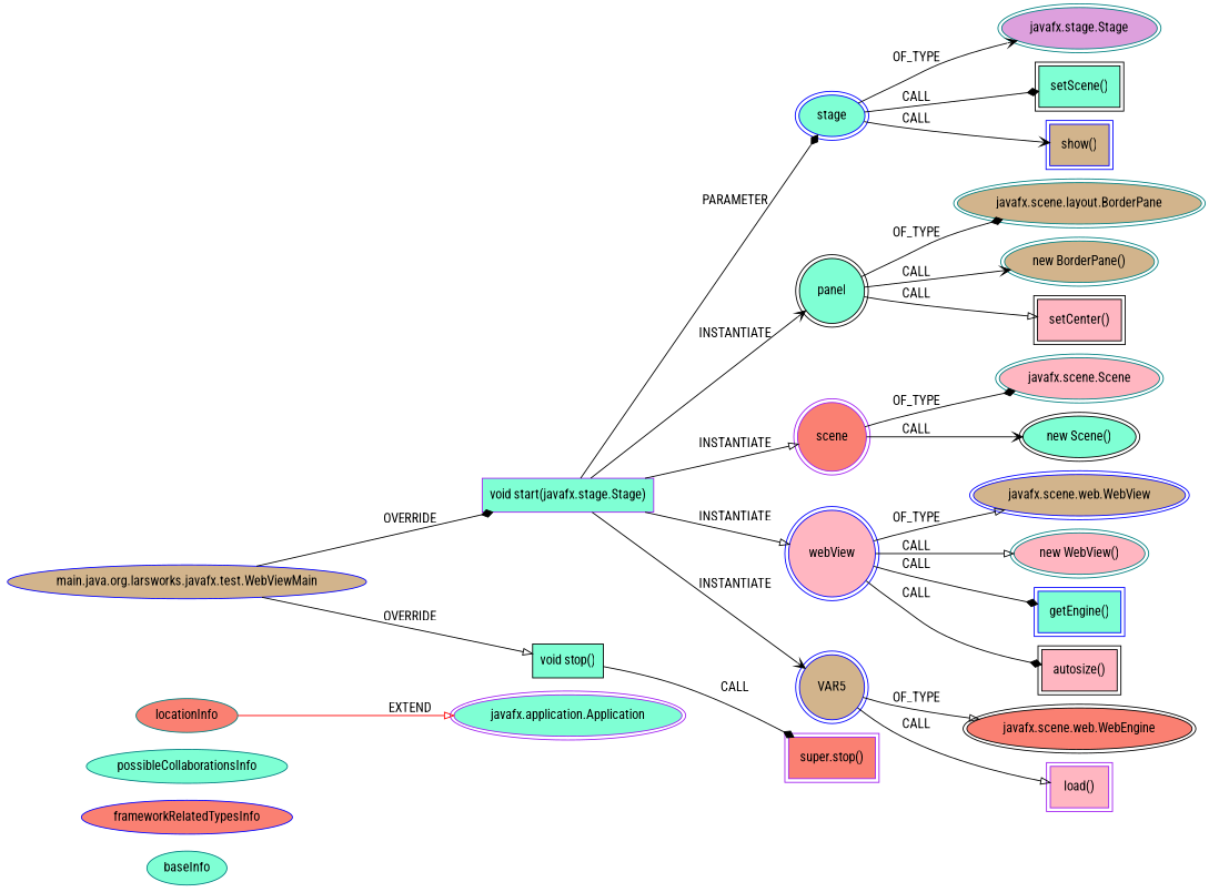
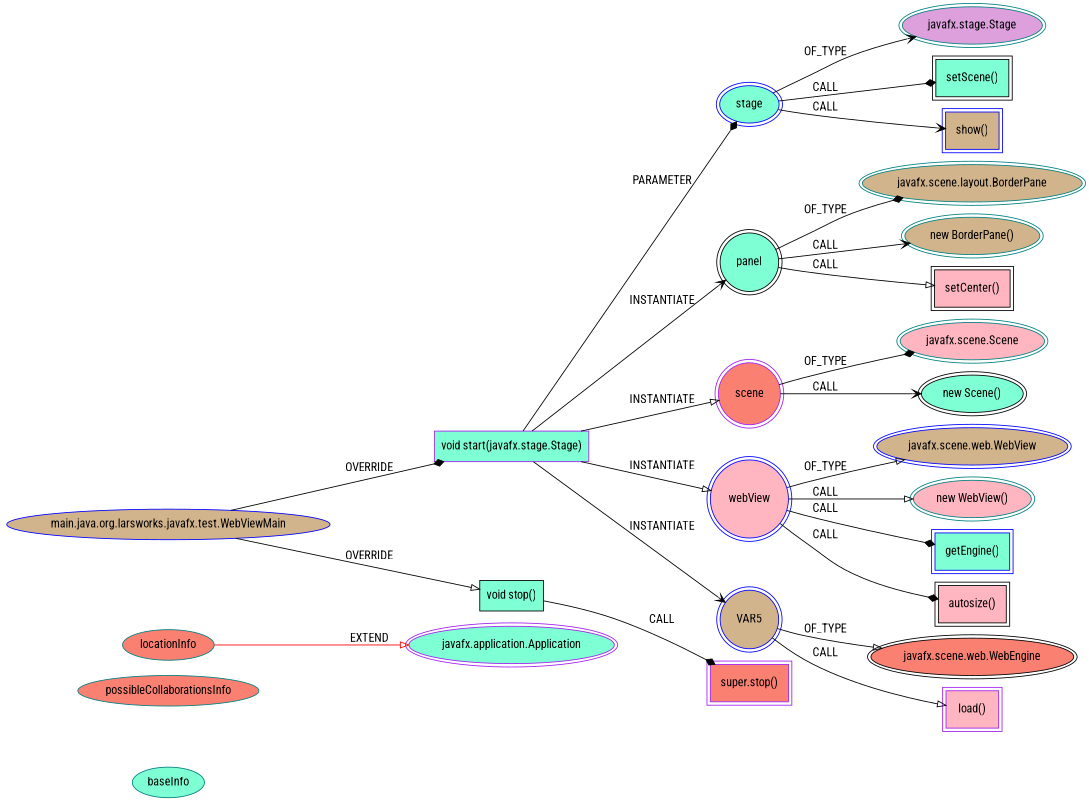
  digraph {
    fontname="Roboto Condensed"
    rankdir=LR
    node [color=teal fillcolor=aquamarine fontname="Roboto Condensed" style=filled isFrameworkType=true peripheries=2 vertexType=FRAMEWORK_CLASS_TYPE]
    edge [arrowhead=onormal fontname="Roboto Condensed"]
    baseInfo [category=extension_graph graphId=3494 isAnonymous=false possibleRelation=false isFrameworkType="" peripheries="" vertexType=""]
-   frameworkRelatedTypesInfo [0="javafx.application.Application" color=blue fillcolor=salmon isFrameworkType="" peripheries="" vertexType=""]
-   possibleCollaborationsInfo [isFrameworkType="" peripheries="" vertexType=""]
+   possibleCollaborationsInfo [fillcolor=salmon isFrameworkType="" peripheries="" vertexType=""]
    locationInfo [contextSignature=WebViewMain filePath="/lkleen-jax2013/jax2013-master/src/main/java/org/larsworks/javafx/test/WebViewMain.java" fillcolor=salmon graphId=3494 projectName="lkleen-jax2013" isFrameworkType="" peripheries="" vertexType=""]
    n5 [color=purple label="javafx.application.Application"]
    n6 [color=blue fillcolor=tan isFrameworkType=false label="main.java.org.larsworks.javafx.test.WebViewMain" vertexType=ROOT_CLIENT_CLASS_DECLARATION peripheries=""]
    n7 [color=purple isFrameworkType=false label="void start(javafx.stage.Stage)" shape=box vertexType=OVERRIDING_METHOD_DECLARATION peripheries=""]
    n8 [color=black isFrameworkType=false label="void stop()" shape=box vertexType=OVERRIDING_METHOD_DECLARATION peripheries=""]
    n9 [color=blue label=stage vertexType=PARAMETER_DECLARATION]
    n10 [color=black label=panel shape=circle vertexType=VARIABLE_EXPRESION]
    n11 [color=purple fillcolor=salmon label=scene shape=circle vertexType=VARIABLE_EXPRESION]
    n12 [color=blue fillcolor=lightpink label=webView shape=circle vertexType=VARIABLE_EXPRESION]
    n13 [color=blue fillcolor=tan label=VAR5 shape=circle vertexType=VARIABLE_EXPRESION]
    n14 [color=purple fillcolor=salmon label="super.stop()" shape=box vertexType=SUPER_CALL]
    n15 [fillcolor=plum label="javafx.stage.Stage"]
    n16 [color=black label="setScene()" shape=box vertexType=INSIDE_CALL]
    n17 [color=blue fillcolor=tan label="show()" shape=box vertexType=INSIDE_CALL]
    n18 [fillcolor=tan label="javafx.scene.layout.BorderPane"]
    n19 [fillcolor=tan label="new BorderPane()" vertexType=CONSTRUCTOR_CALL]
    n20 [color=black fillcolor=lightpink label="setCenter()" shape=box vertexType=INSIDE_CALL]
    n21 [fillcolor=lightpink label="javafx.scene.Scene"]
    n22 [color=black label="new Scene()" vertexType=CONSTRUCTOR_CALL]
    n23 [color=blue fillcolor=tan label="javafx.scene.web.WebView"]
    n24 [fillcolor=lightpink label="new WebView()" vertexType=CONSTRUCTOR_CALL]
    n25 [color=blue label="getEngine()" shape=box vertexType=INSIDE_CALL]
    n26 [color=black fillcolor=lightpink label="autosize()" shape=box vertexType=INSIDE_CALL]
    n27 [color=black fillcolor=salmon label="javafx.scene.web.WebEngine"]
    n28 [color=purple fillcolor=lightpink label="load()" shape=box vertexType=INSIDE_CALL]
    locationInfo -> n5 [color=red label=EXTEND]
    n6 -> n7 [arrowhead=diamond label=OVERRIDE]
    n6 -> n8 [label=OVERRIDE]
    n7 -> n9 [arrowhead=diamond label=PARAMETER]
    n7 -> n10 [arrowhead=vee label=INSTANTIATE]
    n7 -> n11 [label=INSTANTIATE]
    n7 -> n12 [label=INSTANTIATE]
    n7 -> n13 [arrowhead=vee label=INSTANTIATE]
    n8 -> n14 [arrowhead=diamond label=CALL]
    n9 -> n15 [arrowhead=vee label=OF_TYPE]
    n9 -> n16 [arrowhead=diamond label=CALL]
    n9 -> n17 [arrowhead=vee label=CALL]
    n10 -> n18 [arrowhead=diamond label=OF_TYPE]
    n10 -> n19 [arrowhead=vee label=CALL]
    n10 -> n20 [label=CALL]
    n11 -> n21 [arrowhead=diamond label=OF_TYPE]
    n11 -> n22 [arrowhead=vee label=CALL]
    n12 -> n23 [label=OF_TYPE]
    n12 -> n24 [label=CALL]
    n12 -> n25 [arrowhead=diamond label=CALL]
    n12 -> n26 [arrowhead=diamond label=CALL]
    n13 -> n27 [label=OF_TYPE]
    n13 -> n28 [label=CALL]
  }
